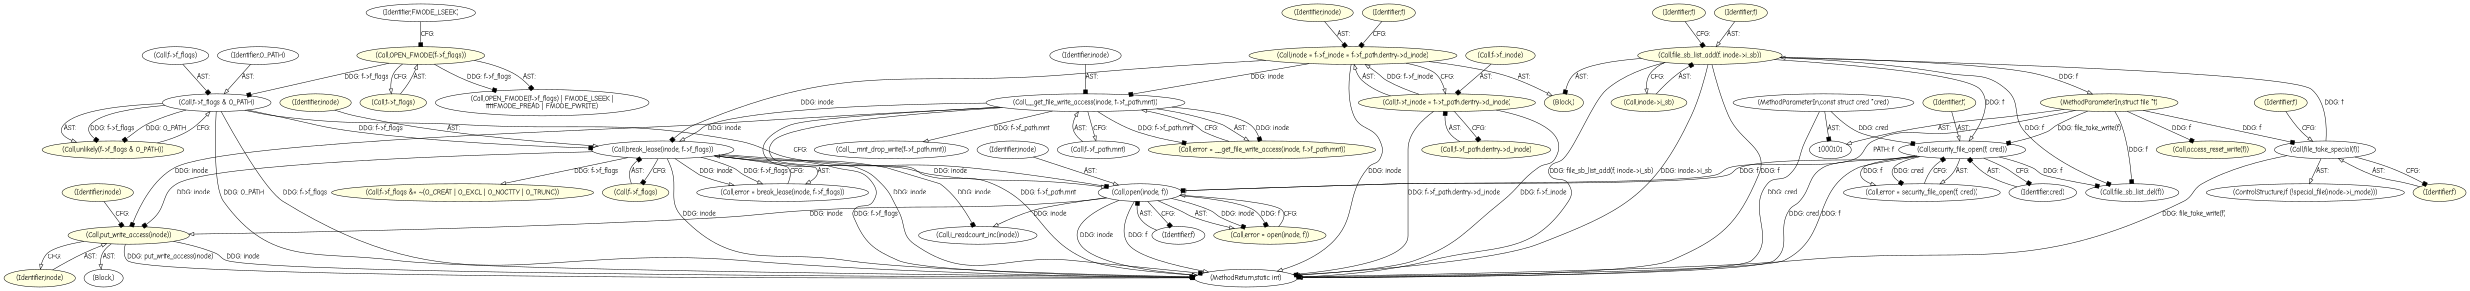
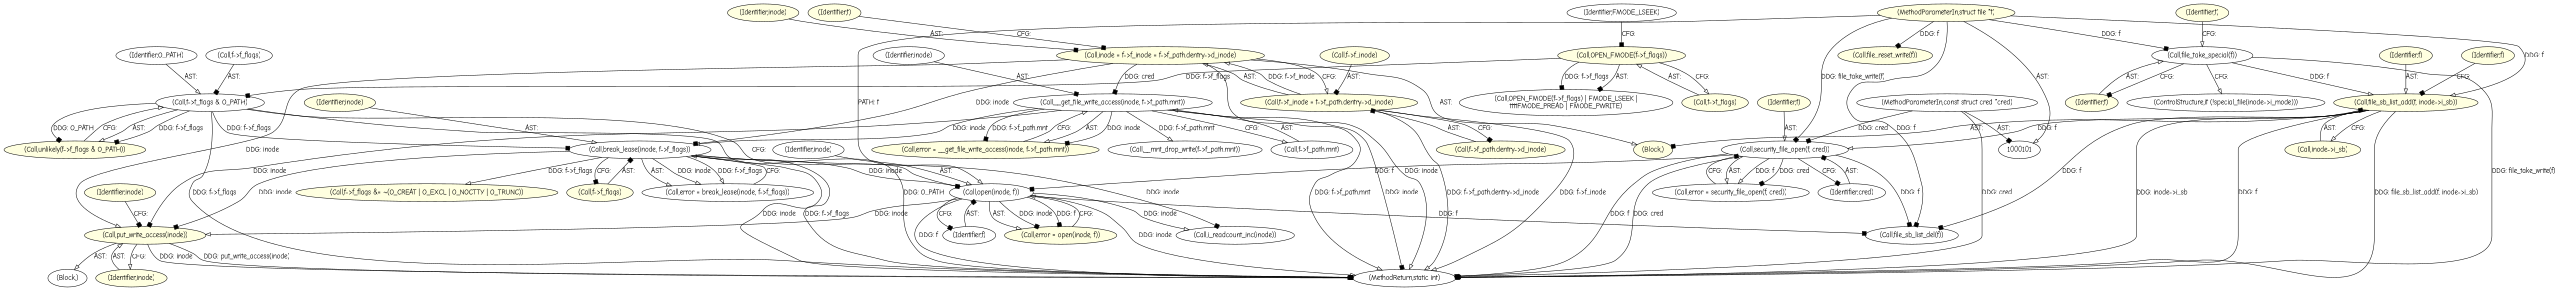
  digraph {
    fontname="Comic Neue"
    node [fillcolor=lightyellow fontname="Comic Neue" style=filled]
    edge [arrowhead=onormal fontname="Comic Neue"]
    n1 [label="(Call,put_write_access(inode))"]
    n2 [fillcolor=white label="(MethodReturn,static int)"]
    n3 [label="(Identifier,inode)"]
    n4 [fillcolor=white label="(Block,)"]
    n5 [fillcolor=white label="(Call,break_lease(inode, f->f_flags))"]
    n6 [fillcolor=white label="(Call,open(inode, f))"]
    n7 [label="(Call,f->f_flags &= ~(O_CREAT | O_EXCL | O_NOCTTY | O_TRUNC))"]
    n8 [fillcolor=white label="(Call,i_readcount_inc(inode))"]
    n9 [label="(Call,f->f_flags)"]
    n10 [fillcolor=white label="(Call,error = break_lease(inode, f->f_flags))"]
    n11 [fillcolor=white label="(Call,file_sb_list_del(f))"]
    n12 [fillcolor=white label="(Identifier,f)"]
    n13 [label="(Call,error = open(inode, f))"]
    n14 [label="(Call,inode = f->f_inode = f->f_path.dentry->d_inode)"]
    n15 [label="(Call,f->f_inode = f->f_path.dentry->d_inode)"]
    n16 [fillcolor=white label="(Call,__get_file_write_access(inode, f->f_path.mnt))"]
    n17 [label="(Block,)"]
    n18 [label="(Call,f->f_path.dentry->d_inode)"]
    n19 [label="(Call,error = __get_file_write_access(inode, f->f_path.mnt))"]
    n20 [fillcolor=white label="(Call,__mnt_drop_write(f->f_path.mnt))"]
    n21 [fillcolor=white label="(Call,f->f_path.mnt)"]
    n22 [fillcolor=white label="(Call,f->f_flags & O_PATH)"]
    n23 [label="(Call,unlikely(f->f_flags & O_PATH))"]
    n24 [fillcolor=white label="(Identifier,O_PATH)"]
    n25 [label="(Call,OPEN_FMODE(f->f_flags))"]
    n26 [label="(Call,f->f_flags)"]
    n27 [fillcolor=white label="(Call,OPEN_FMODE(f->f_flags) | FMODE_LSEEK |\n\t\t\t\tFMODE_PREAD | FMODE_PWRITE)"]
    n28 [fillcolor=white label="(Call,security_file_open(f, cred))"]
    n29 [fillcolor=white label="(Call,error = security_file_open(f, cred))"]
    n30 [fillcolor=white label="(Identifier,cred)"]
    n31 [label="(Call,file_sb_list_add(f, inode->i_sb))"]
    n32 [label="(Call,inode->i_sb)"]
    n33 [fillcolor=white label="(Call,file_take_special(f))"]
    n34 [label="(Identifier,f)"]
    n35 [fillcolor=white label="(ControlStructure,if (!special_file(inode->i_mode)))"]
    n36 [label="(MethodParameterIn,struct file *f)"]
-   n37 [label="(Call,access_reset_write(f))"]
+   n37 [label="(Call,file_reset_write(f))"]
    1000101 [fillcolor=white]
    n39 [fillcolor=white label="(MethodParameterIn,const struct cred *cred)"]
    n40 [label="(Identifier,inode)"]
    n41 [fillcolor=white label="(Identifier,FMODE_LSEEK)"]
    n42 [fillcolor=white label="(Identifier,inode)"]
    n43 [label="(Identifier,f)"]
    n44 [fillcolor=white label="(Identifier,inode)"]
    n45 [label="(Identifier,inode)"]
    n46 [label="(Identifier,f)"]
    n47 [label="(Call,f->f_inode)"]
    n48 [label="(Identifier,f)"]
    n49 [label="(Identifier,f)"]
    n50 [label="(Identifier,inode)"]
    n51 [label="(Identifier,f)"]
    n52 [fillcolor=white label="(Call,f->f_flags)"]
    n1 -> n2 [arrowhead=box label="DDG: inode"]
    n1 -> n2 [arrowhead=box label="DDG: put_write_access(inode)"]
    n1 -> n3 [label="CFG: "]
    n1 -> n4 [label="AST: "]
    n3 -> n1 [label="AST: "]
    n5 -> n1 [arrowhead=box label="DDG: inode"]
    n5 -> n2 [label="DDG: inode"]
    n5 -> n2 [label="DDG: f->f_flags"]
    n5 -> n6 [label="DDG: inode"]
    n5 -> n7 [label="DDG: f->f_flags"]
    n5 -> n8 [arrowhead=box label="DDG: inode"]
    n5 -> n9 [arrowhead=box label="CFG: "]
    n5 -> n10 [label="AST: "]
    n5 -> n10 [label="DDG: inode"]
    n5 -> n10 [label="DDG: f->f_flags"]
    n6 -> n1 [label="DDG: inode"]
    n6 -> n2 [label="DDG: inode"]
    n6 -> n2 [label="DDG: f"]
    n6 -> n8 [label="DDG: inode"]
+   n6 -> n11 [arrowhead=box label="DDG: f"]
    n6 -> n12 [arrowhead=box label="CFG: "]
    n6 -> n13 [label="AST: "]
    n6 -> n13 [arrowhead=box label="DDG: inode"]
    n6 -> n13 [arrowhead=box label="DDG: f"]
    n9 -> n5 [arrowhead=box label="AST: "]
    n10 -> n5 [label="CFG: "]
    n12 -> n6 [arrowhead=box label="AST: "]
    n13 -> n6 [label="CFG: "]
+   n14 -> n1 [label="DDG: inode"]
    n14 -> n2 [label="DDG: inode"]
    n14 -> n5 [arrowhead=box label="DDG: inode"]
    n14 -> n15 [label="CFG: "]
-   n14 -> n16 [arrowhead=box label="DDG: inode"]
+   n14 -> n16 [arrowhead=box label="DDG: cred"]
    n14 -> n17 [label="AST: "]
    n15 -> n2 [label="DDG: f->f_inode"]
    n15 -> n2 [label="DDG: f->f_path.dentry->d_inode"]
    n15 -> n14 [label="AST: "]
    n15 -> n14 [label="DDG: f->f_inode"]
    n15 -> n18 [arrowhead=box label="CFG: "]
    n16 -> n1 [arrowhead=box label="DDG: inode"]
    n16 -> n2 [label="DDG: f->f_path.mnt"]
    n16 -> n2 [arrowhead=box label="DDG: inode"]
    n16 -> n5 [label="DDG: inode"]
    n16 -> n19 [label="AST: "]
    n16 -> n19 [arrowhead=box label="DDG: inode"]
    n16 -> n19 [arrowhead=box label="DDG: f->f_path.mnt"]
    n16 -> n20 [label="DDG: f->f_path.mnt"]
    n16 -> n21 [label="CFG: "]
    n18 -> n15 [arrowhead=box label="AST: "]
    n19 -> n16 [label="CFG: "]
    n21 -> n16 [label="AST: "]
    n22 -> n2 [arrowhead=box label="DDG: f->f_flags"]
    n22 -> n2 [arrowhead=box label="DDG: O_PATH"]
    n22 -> n5 [arrowhead=box label="DDG: f->f_flags"]
    n22 -> n6 [arrowhead=box label="CFG: "]
    n22 -> n23 [label="AST: "]
    n22 -> n23 [arrowhead=box label="DDG: f->f_flags"]
    n22 -> n23 [arrowhead=box label="DDG: O_PATH"]
    n23 -> n22 [label="CFG: "]
    n24 -> n22 [label="AST: "]
    n25 -> n22 [arrowhead=box label="DDG: f->f_flags"]
    n25 -> n26 [label="CFG: "]
    n25 -> n27 [arrowhead=box label="AST: "]
    n25 -> n27 [arrowhead=box label="DDG: f->f_flags"]
    n26 -> n25 [label="AST: "]
    n28 -> n2 [label="DDG: cred"]
    n28 -> n2 [arrowhead=box label="DDG: f"]
    n28 -> n6 [arrowhead=box label="DDG: f"]
    n28 -> n11 [arrowhead=box label="DDG: f"]
    n28 -> n29 [label="AST: "]
    n28 -> n29 [label="DDG: f"]
    n28 -> n29 [arrowhead=box label="DDG: cred"]
    n28 -> n30 [arrowhead=box label="CFG: "]
    n29 -> n28 [arrowhead=box label="CFG: "]
    n30 -> n28 [arrowhead=box label="AST: "]
    n31 -> n2 [label="DDG: f"]
    n31 -> n2 [label="DDG: file_sb_list_add(f, inode->i_sb)"]
    n31 -> n2 [arrowhead=box label="DDG: inode->i_sb"]
    n31 -> n11 [arrowhead=box label="DDG: f"]
    n31 -> n17 [arrowhead=box label="AST: "]
    n31 -> n28 [label="DDG: f"]
    n31 -> n32 [label="CFG: "]
    n32 -> n31 [arrowhead=box label="AST: "]
    n33 -> n2 [arrowhead=box label="DDG: file_take_write(f)"]
    n33 -> n31 [label="DDG: f"]
    n33 -> n34 [arrowhead=box label="CFG: "]
-   n33 -> n35 [label="AST: "]
+   n33 -> n35 [label="CFG: "]
    n34 -> n33 [label="AST: "]
    n36 -> n6 [label="PATH: f"]
    n36 -> n11 [arrowhead=box label="DDG: f"]
    n36 -> n28 [arrowhead=box label="DDG: file_take_write(f)"]
-   n31 -> n36 [label="DDG: f"]
+   n36 -> n31 [label="DDG: f"]
    n36 -> n33 [arrowhead=box label="DDG: f"]
    n36 -> n37 [arrowhead=box label="DDG: f"]
    n36 -> 1000101 [label="AST: "]
    n39 -> n2 [label="DDG: cred"]
    n39 -> n28 [arrowhead=box label="DDG: cred"]
    n39 -> 1000101 [arrowhead=box label="AST: "]
    n40 -> n5 [label="AST: "]
    n41 -> n25 [arrowhead=box label="CFG: "]
    n42 -> n6 [label="AST: "]
    n43 -> n14 [arrowhead=box label="CFG: "]
    n44 -> n16 [arrowhead=box label="AST: "]
    n45 -> n1 [arrowhead=box label="CFG: "]
    n46 -> n28 [label="AST: "]
    n47 -> n15 [arrowhead=box label="AST: "]
    n48 -> n31 [label="AST: "]
    n49 -> n31 [arrowhead=box label="CFG: "]
    n50 -> n14 [arrowhead=box label="AST: "]
    n51 -> n33 [label="CFG: "]
    n52 -> n22 [arrowhead=box label="AST: "]
  }
